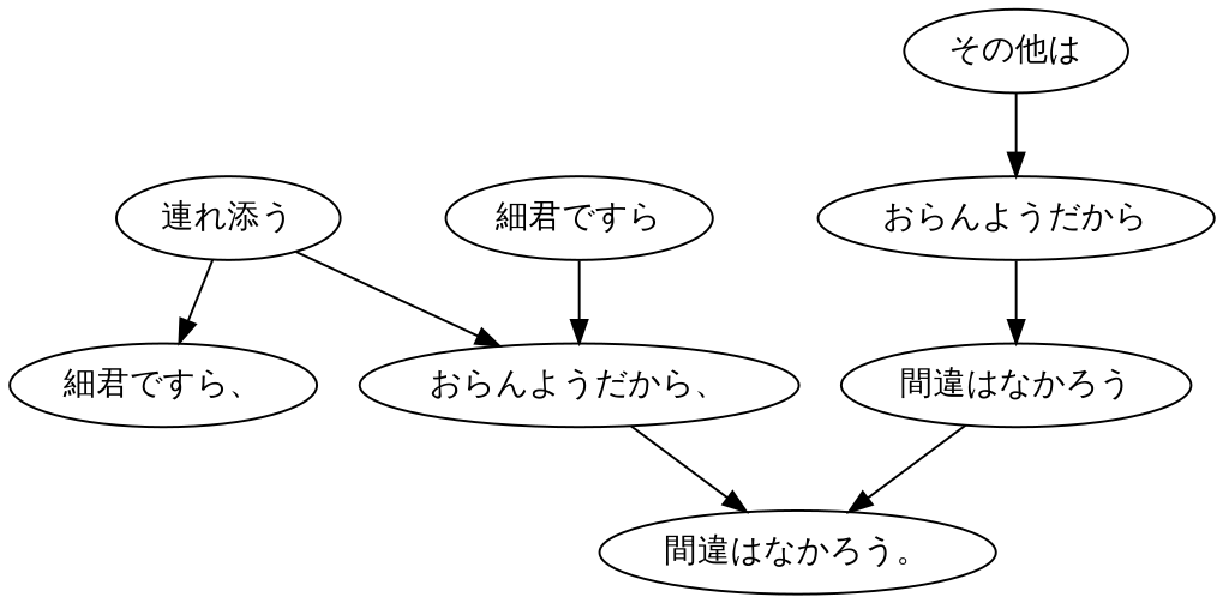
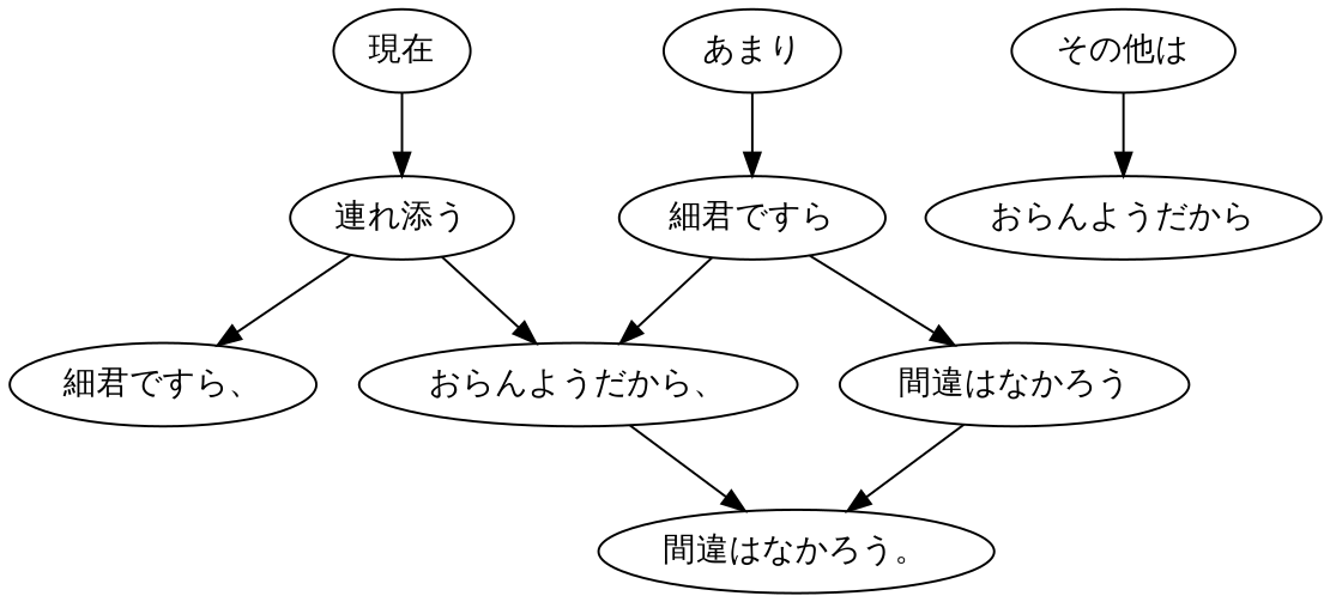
  digraph {
+   n1 [label="現在"]
    n2 [label="連れ添う"]
    n3 [label="細君ですら、"]
    n4 [label="おらんようだから、"]
    n5 [label="間違はなかろう。"]
+   n6 [label="あまり"]
    n7 [label="細君ですら"]
    n8 [label="その他は"]
    n9 [label="おらんようだから"]
    n10 [label="間違はなかろう"]
+   n1 -> n2
    n2 -> n3
    n2 -> n4
    n4 -> n5
+   n6 -> n7
    n7 -> n4
    n8 -> n9
-   n9 -> n10
+   n7 -> n10
    n10 -> n5
  }
